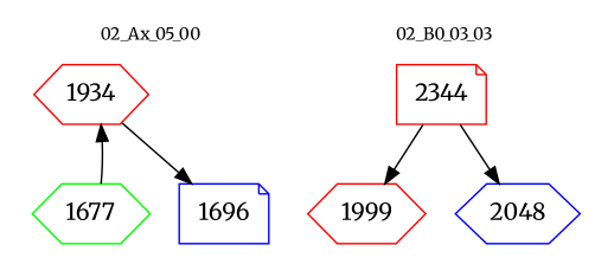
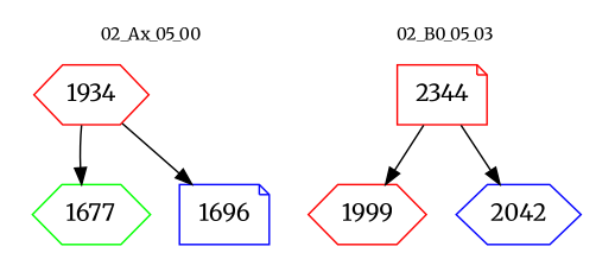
  digraph {
    fontname=Merriweather
    node [color=red fontname=Merriweather shape=hexagon]
    edge [color=black fontname=Merriweather]
    n1 [label=1934]
    n2 [color=green label=1677]
    n3 [color=blue label=1696 shape=note]
    n4 [label=2344 shape=note]
    n5 [label=1999]
-   n6 [color=blue label=2048]
+   n6 [color=blue label=2042]
    subgraph cluster_1 {
      color=white
      fontsize=10
      label="02_Ax_05_00"
      n1
      n2
      n3
    }
    subgraph cluster_2 {
      color=white
      fontsize=10
-     label="02_B0_03_03"
+     label="02_B0_05_03"
      n4
      n5
      n6
    }
-   n2 -> n1
+   n1 -> n2
    n1 -> n3
    n4 -> n5
    n4 -> n6
  }
